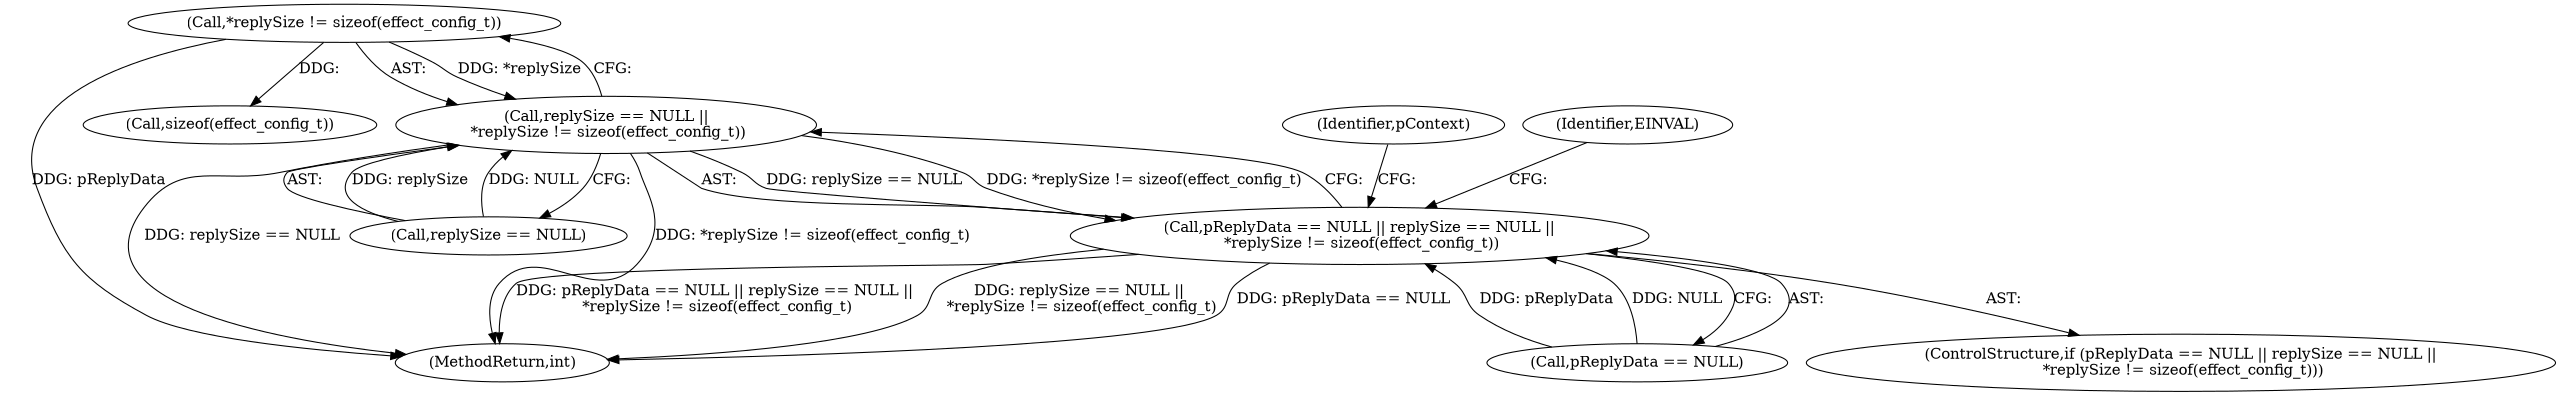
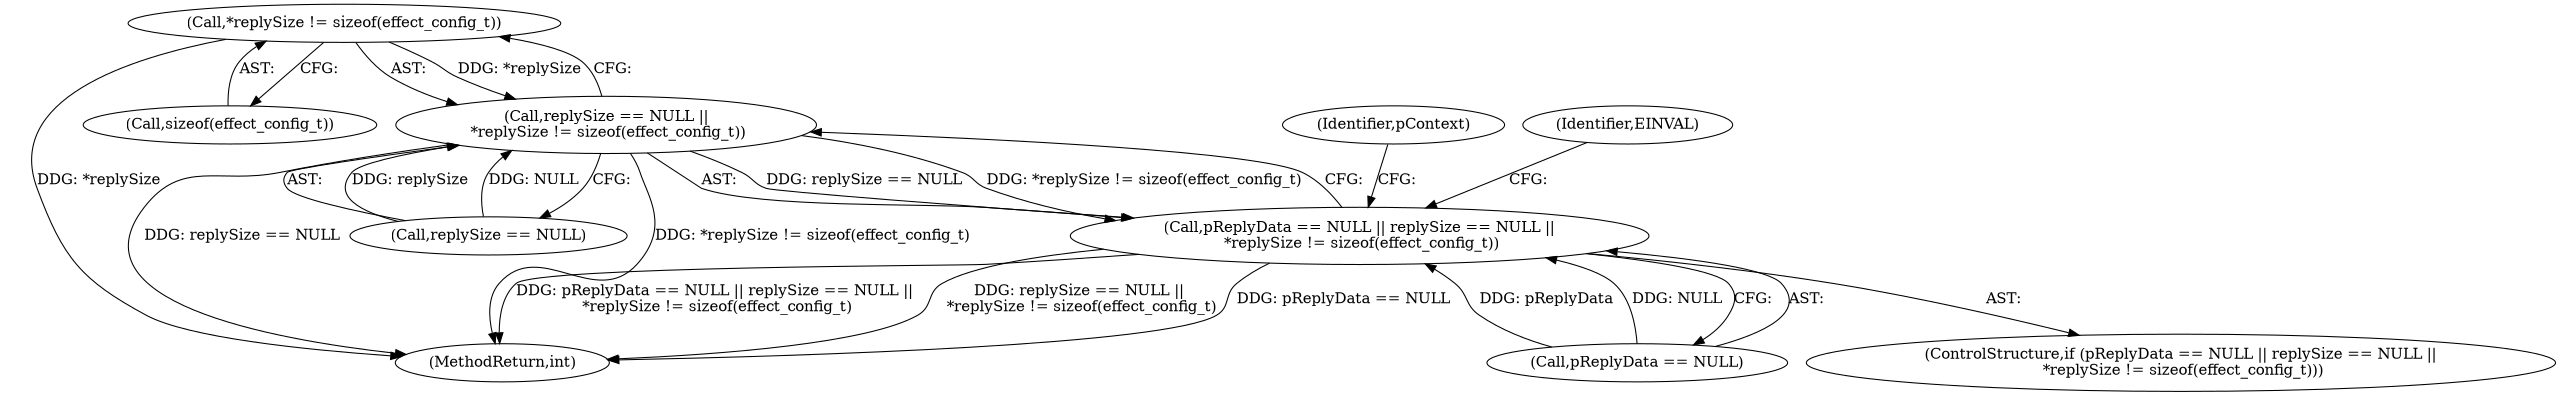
  digraph {
    n1 [label="(Call,*replySize != sizeof(effect_config_t))"]
    n2 [label="(Call,replySize == NULL ||\n *replySize != sizeof(effect_config_t))"]
    n3 [label="(Call,sizeof(effect_config_t))"]
    n4 [label="(MethodReturn,int)"]
    n5 [label="(Call,pReplyData == NULL || replySize == NULL ||\n *replySize != sizeof(effect_config_t))"]
    n6 [label="(Call,replySize == NULL)"]
    n7 [label="(ControlStructure,if (pReplyData == NULL || replySize == NULL ||\n *replySize != sizeof(effect_config_t)))"]
    n8 [label="(Call,pReplyData == NULL)"]
    n9 [label="(Identifier,EINVAL)"]
    n10 [label="(Identifier,pContext)"]
    n1 -> n2 [label="AST: "]
    n1 -> n2 [label="DDG: *replySize"]
-   n1 -> n3 [label="DDG: "]
-   n1 -> n4 [label="DDG: pReplyData"]
+   n1 -> n3 [label="CFG: "]
+   n1 -> n4 [label="DDG: *replySize"]
    n2 -> n1 [label="CFG: "]
    n2 -> n4 [label="DDG: *replySize != sizeof(effect_config_t)"]
    n2 -> n4 [label="DDG: replySize == NULL"]
    n2 -> n5 [label="AST: "]
    n2 -> n5 [label="DDG: replySize == NULL"]
    n2 -> n5 [label="DDG: *replySize != sizeof(effect_config_t)"]
    n2 -> n6 [label="CFG: "]
+   n3 -> n1 [label="AST: "]
    n5 -> n2 [label="CFG: "]
    n5 -> n4 [label="DDG: replySize == NULL ||\n *replySize != sizeof(effect_config_t)"]
    n5 -> n4 [label="DDG: pReplyData == NULL"]
    n5 -> n4 [label="DDG: pReplyData == NULL || replySize == NULL ||\n *replySize != sizeof(effect_config_t)"]
    n5 -> n7 [label="AST: "]
    n5 -> n8 [label="CFG: "]
    n6 -> n2 [label="AST: "]
    n6 -> n2 [label="DDG: replySize"]
    n6 -> n2 [label="DDG: NULL"]
    n8 -> n5 [label="AST: "]
    n8 -> n5 [label="DDG: pReplyData"]
    n8 -> n5 [label="DDG: NULL"]
    n9 -> n5 [label="CFG: "]
    n10 -> n5 [label="CFG: "]
  }
